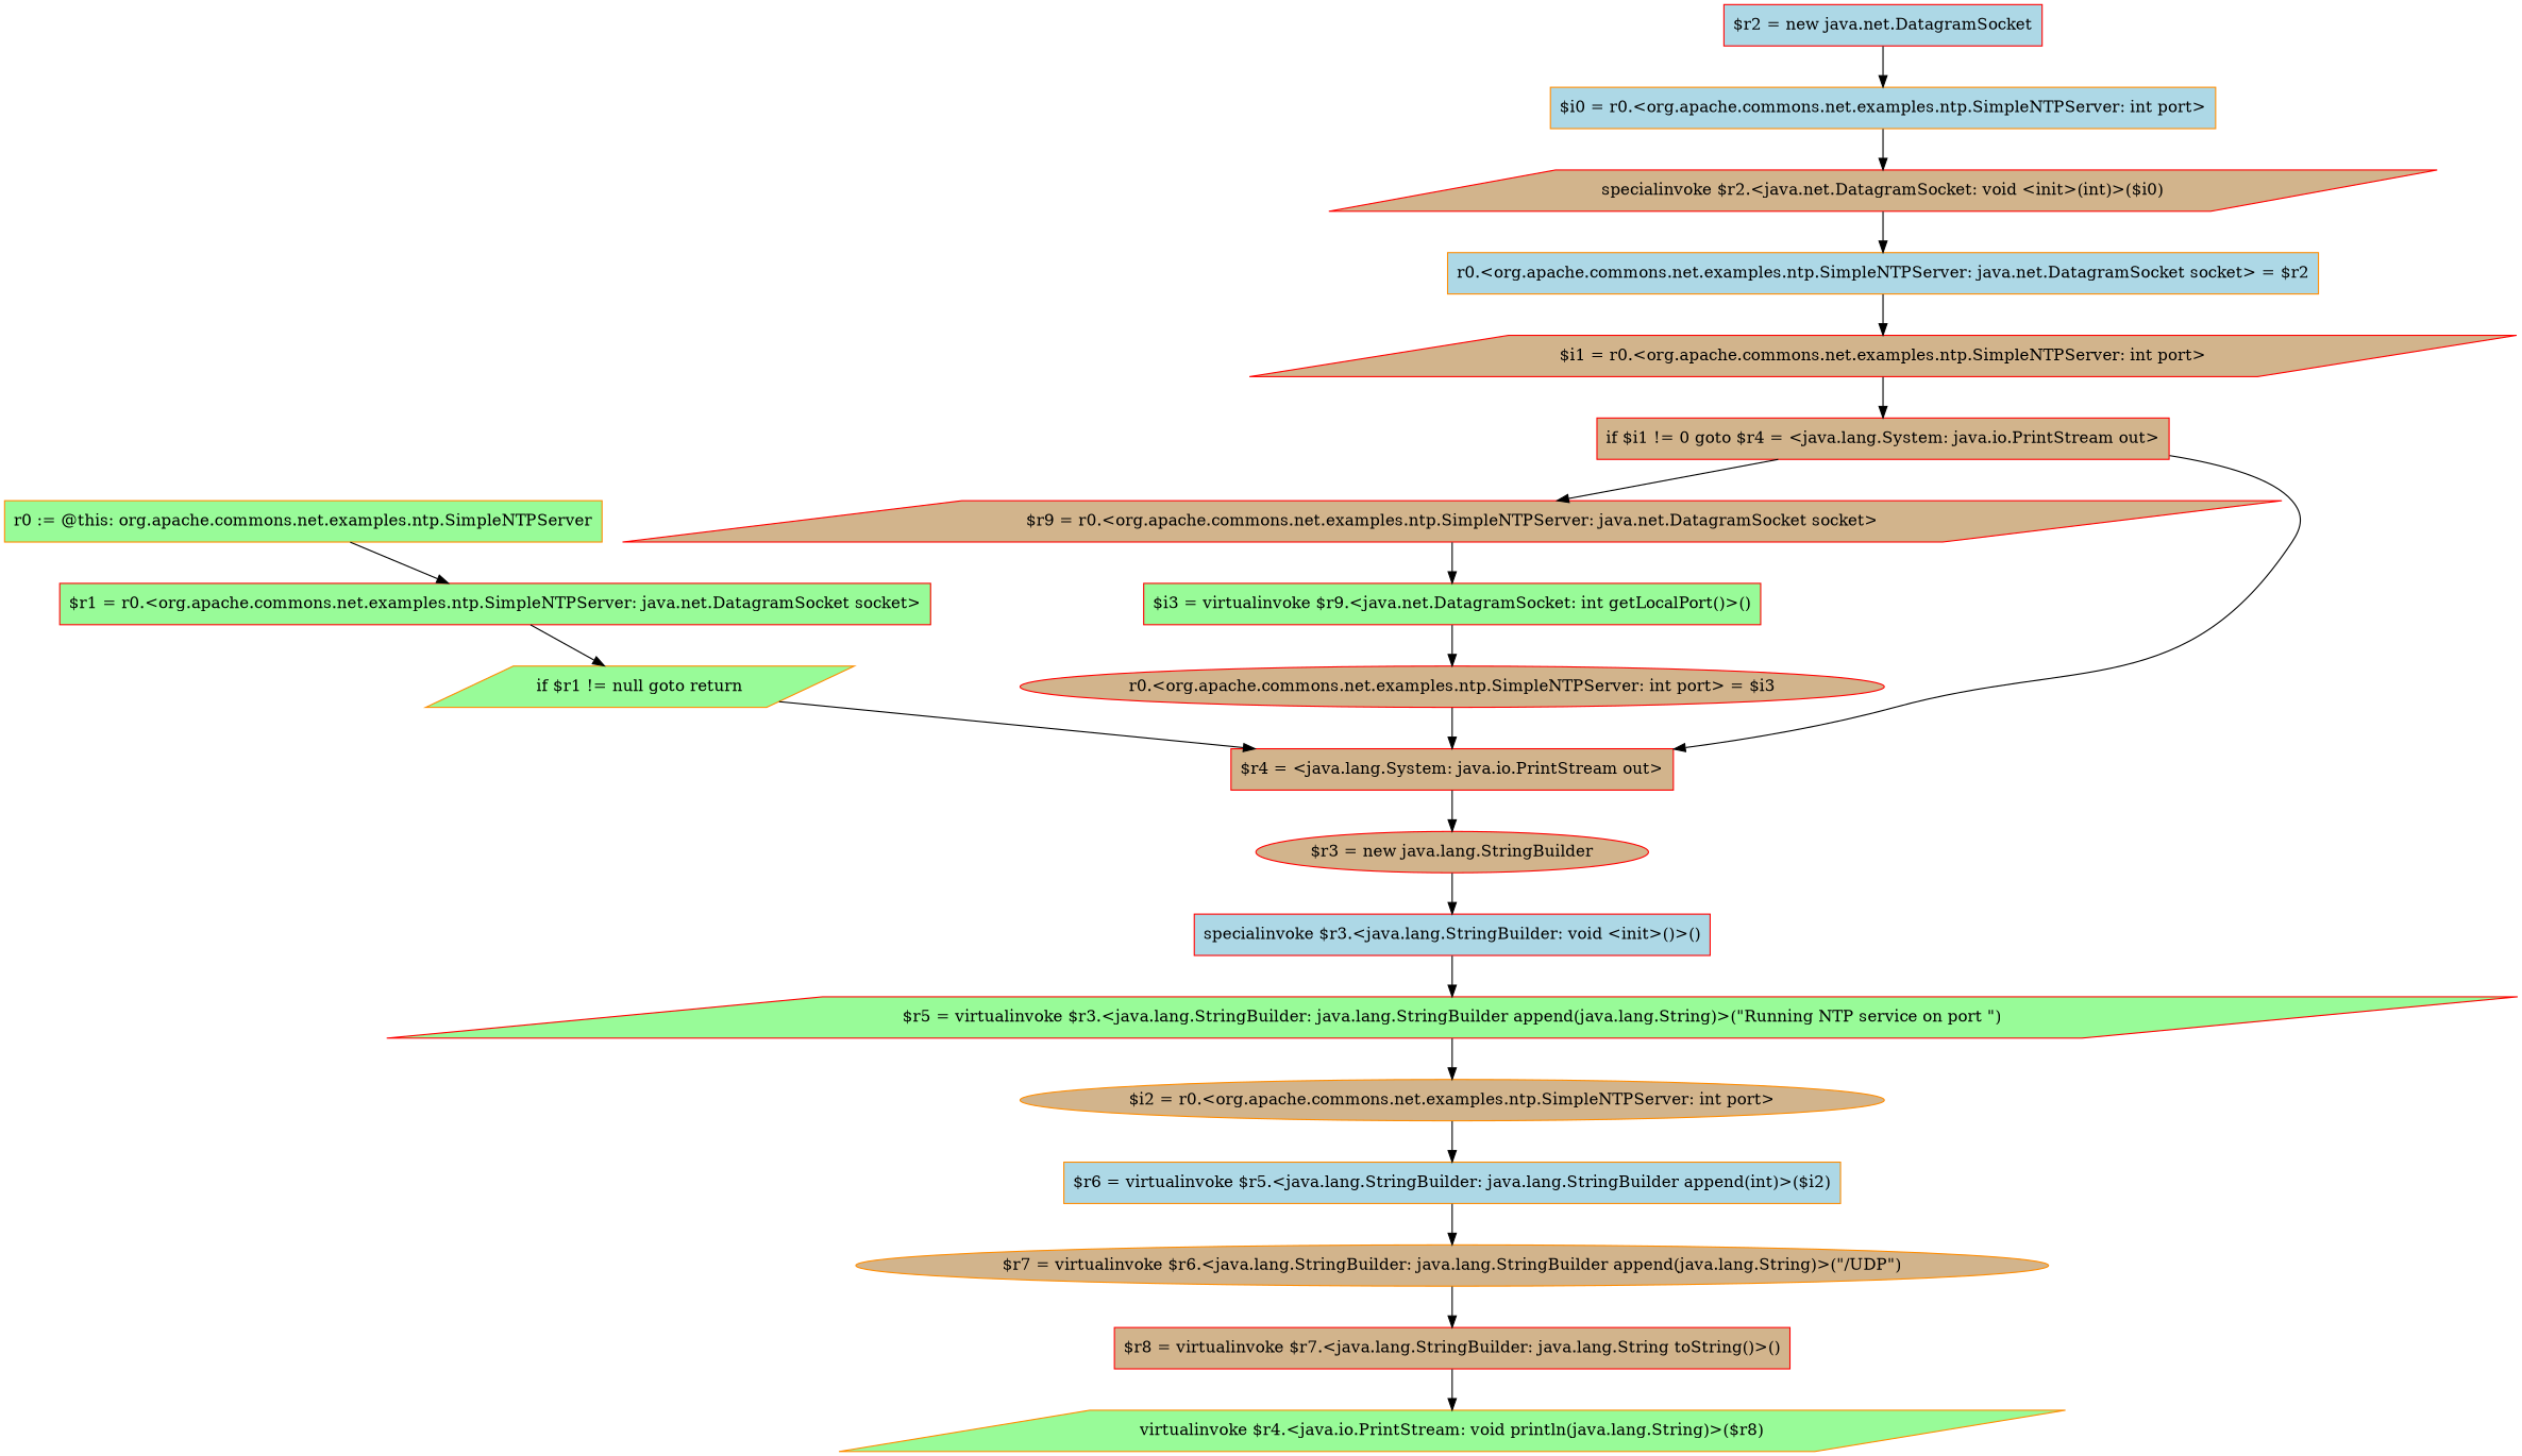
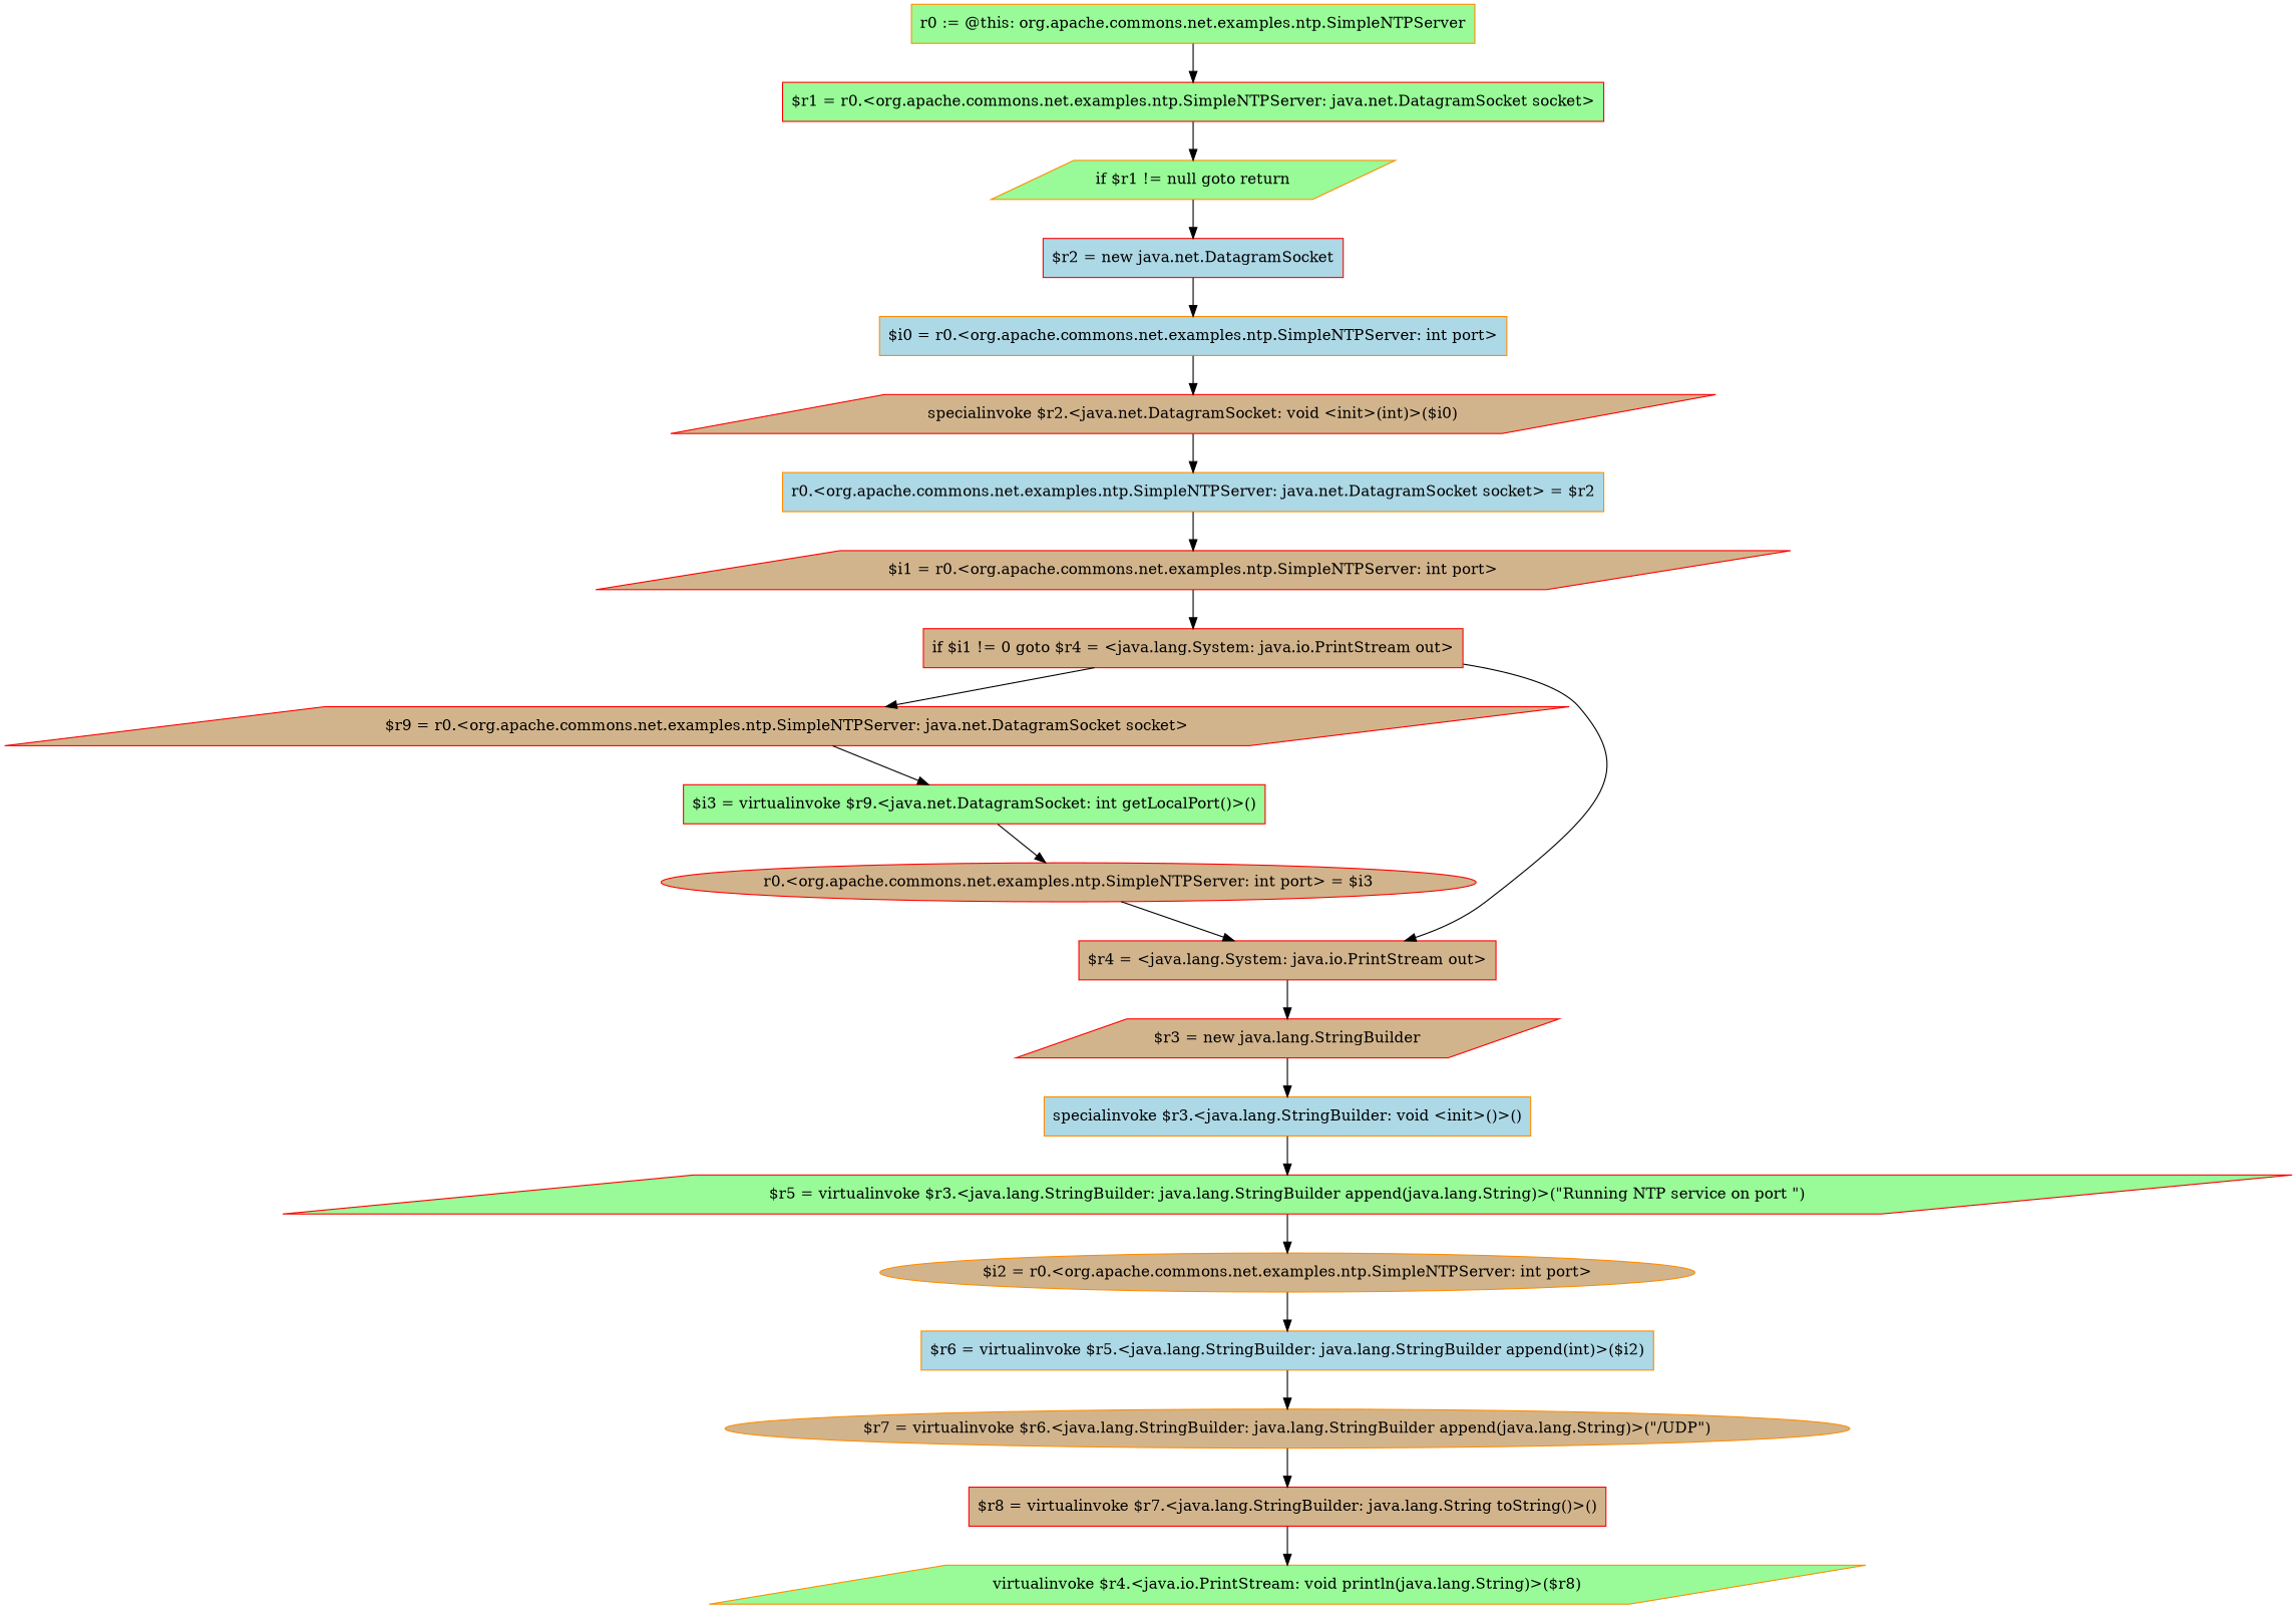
  digraph {
    node [color=red fillcolor=tan shape=box style=filled]
    "r0 := @this: org.apache.commons.net.examples.ntp.SimpleNTPServer" [color=darkorange fillcolor=palegreen]
    "$r1 = r0.<org.apache.commons.net.examples.ntp.SimpleNTPServer: java.net.DatagramSocket socket>" [fillcolor=palegreen]
    "if $r1 != null goto return" [color=darkorange fillcolor=palegreen shape=parallelogram]
    "$r2 = new java.net.DatagramSocket" [fillcolor=lightblue]
    "$i0 = r0.<org.apache.commons.net.examples.ntp.SimpleNTPServer: int port>" [color=darkorange fillcolor=lightblue]
    "specialinvoke $r2.<java.net.DatagramSocket: void <init>(int)>($i0)" [shape=parallelogram]
    "r0.<org.apache.commons.net.examples.ntp.SimpleNTPServer: java.net.DatagramSocket socket> = $r2" [color=darkorange fillcolor=lightblue]
    "$i1 = r0.<org.apache.commons.net.examples.ntp.SimpleNTPServer: int port>" [shape=parallelogram]
    "if $i1 != 0 goto $r4 = <java.lang.System: java.io.PrintStream out>"
    "$r9 = r0.<org.apache.commons.net.examples.ntp.SimpleNTPServer: java.net.DatagramSocket socket>" [shape=parallelogram]
    "$r4 = <java.lang.System: java.io.PrintStream out>"
    "$i3 = virtualinvoke $r9.<java.net.DatagramSocket: int getLocalPort()>()" [fillcolor=palegreen]
-   "$r3 = new java.lang.StringBuilder" [shape=ellipse]
+   "$r3 = new java.lang.StringBuilder" [shape=parallelogram]
    "r0.<org.apache.commons.net.examples.ntp.SimpleNTPServer: int port> = $i3" [shape=ellipse]
-   "specialinvoke $r3.<java.lang.StringBuilder: void <init>()>()" [fillcolor=lightblue]
+   "specialinvoke $r3.<java.lang.StringBuilder: void <init>()>()" [color=darkorange fillcolor=lightblue]
    "$r5 = virtualinvoke $r3.<java.lang.StringBuilder: java.lang.StringBuilder append(java.lang.String)>(\"Running NTP service on port \")" [fillcolor=palegreen shape=parallelogram]
    "$i2 = r0.<org.apache.commons.net.examples.ntp.SimpleNTPServer: int port>" [color=darkorange shape=ellipse]
    "$r6 = virtualinvoke $r5.<java.lang.StringBuilder: java.lang.StringBuilder append(int)>($i2)" [color=darkorange fillcolor=lightblue]
    "$r7 = virtualinvoke $r6.<java.lang.StringBuilder: java.lang.StringBuilder append(java.lang.String)>(\"/UDP\")" [color=darkorange shape=ellipse]
    "$r8 = virtualinvoke $r7.<java.lang.StringBuilder: java.lang.String toString()>()"
    "virtualinvoke $r4.<java.io.PrintStream: void println(java.lang.String)>($r8)" [color=darkorange fillcolor=palegreen shape=parallelogram]
    "r0 := @this: org.apache.commons.net.examples.ntp.SimpleNTPServer" -> "$r1 = r0.<org.apache.commons.net.examples.ntp.SimpleNTPServer: java.net.DatagramSocket socket>"
    "$r1 = r0.<org.apache.commons.net.examples.ntp.SimpleNTPServer: java.net.DatagramSocket socket>" -> "if $r1 != null goto return"
-   "if $r1 != null goto return" -> "$r4 = <java.lang.System: java.io.PrintStream out>"
+   "if $r1 != null goto return" -> "$r2 = new java.net.DatagramSocket"
    "$r2 = new java.net.DatagramSocket" -> "$i0 = r0.<org.apache.commons.net.examples.ntp.SimpleNTPServer: int port>"
    "$i0 = r0.<org.apache.commons.net.examples.ntp.SimpleNTPServer: int port>" -> "specialinvoke $r2.<java.net.DatagramSocket: void <init>(int)>($i0)"
    "specialinvoke $r2.<java.net.DatagramSocket: void <init>(int)>($i0)" -> "r0.<org.apache.commons.net.examples.ntp.SimpleNTPServer: java.net.DatagramSocket socket> = $r2"
    "r0.<org.apache.commons.net.examples.ntp.SimpleNTPServer: java.net.DatagramSocket socket> = $r2" -> "$i1 = r0.<org.apache.commons.net.examples.ntp.SimpleNTPServer: int port>"
    "$i1 = r0.<org.apache.commons.net.examples.ntp.SimpleNTPServer: int port>" -> "if $i1 != 0 goto $r4 = <java.lang.System: java.io.PrintStream out>"
    "if $i1 != 0 goto $r4 = <java.lang.System: java.io.PrintStream out>" -> "$r9 = r0.<org.apache.commons.net.examples.ntp.SimpleNTPServer: java.net.DatagramSocket socket>"
    "if $i1 != 0 goto $r4 = <java.lang.System: java.io.PrintStream out>" -> "$r4 = <java.lang.System: java.io.PrintStream out>"
    "$r9 = r0.<org.apache.commons.net.examples.ntp.SimpleNTPServer: java.net.DatagramSocket socket>" -> "$i3 = virtualinvoke $r9.<java.net.DatagramSocket: int getLocalPort()>()"
    "$r4 = <java.lang.System: java.io.PrintStream out>" -> "$r3 = new java.lang.StringBuilder"
    "$i3 = virtualinvoke $r9.<java.net.DatagramSocket: int getLocalPort()>()" -> "r0.<org.apache.commons.net.examples.ntp.SimpleNTPServer: int port> = $i3"
    "$r3 = new java.lang.StringBuilder" -> "specialinvoke $r3.<java.lang.StringBuilder: void <init>()>()"
    "r0.<org.apache.commons.net.examples.ntp.SimpleNTPServer: int port> = $i3" -> "$r4 = <java.lang.System: java.io.PrintStream out>"
    "specialinvoke $r3.<java.lang.StringBuilder: void <init>()>()" -> "$r5 = virtualinvoke $r3.<java.lang.StringBuilder: java.lang.StringBuilder append(java.lang.String)>(\"Running NTP service on port \")"
    "$r5 = virtualinvoke $r3.<java.lang.StringBuilder: java.lang.StringBuilder append(java.lang.String)>(\"Running NTP service on port \")" -> "$i2 = r0.<org.apache.commons.net.examples.ntp.SimpleNTPServer: int port>"
    "$i2 = r0.<org.apache.commons.net.examples.ntp.SimpleNTPServer: int port>" -> "$r6 = virtualinvoke $r5.<java.lang.StringBuilder: java.lang.StringBuilder append(int)>($i2)"
    "$r6 = virtualinvoke $r5.<java.lang.StringBuilder: java.lang.StringBuilder append(int)>($i2)" -> "$r7 = virtualinvoke $r6.<java.lang.StringBuilder: java.lang.StringBuilder append(java.lang.String)>(\"/UDP\")"
    "$r7 = virtualinvoke $r6.<java.lang.StringBuilder: java.lang.StringBuilder append(java.lang.String)>(\"/UDP\")" -> "$r8 = virtualinvoke $r7.<java.lang.StringBuilder: java.lang.String toString()>()"
    "$r8 = virtualinvoke $r7.<java.lang.StringBuilder: java.lang.String toString()>()" -> "virtualinvoke $r4.<java.io.PrintStream: void println(java.lang.String)>($r8)"
  }
